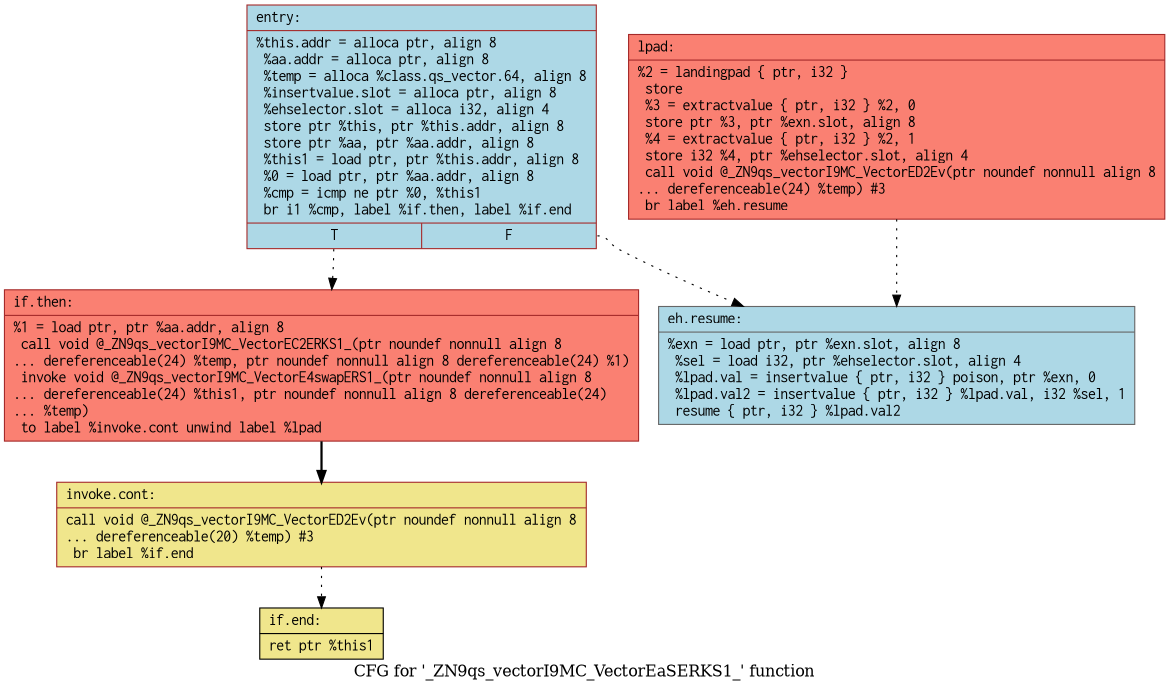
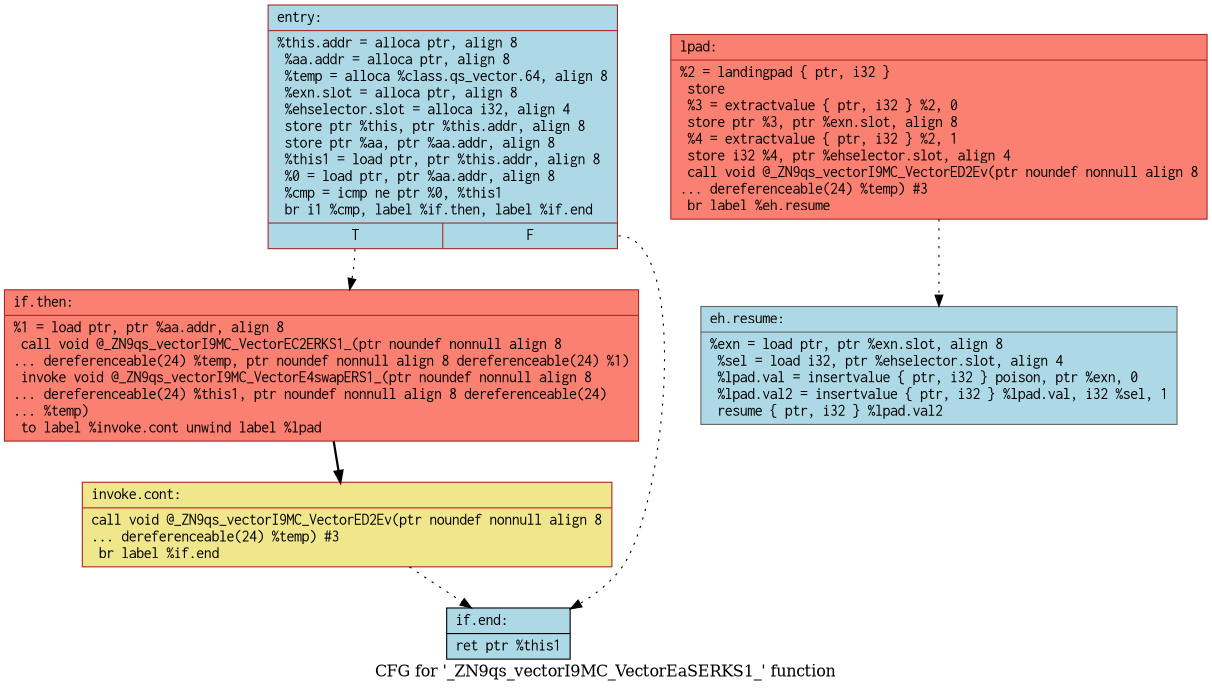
  digraph {
    label="CFG for '_ZN9qs_vectorI9MC_VectorEaSERKS1_' function"
    node [color=brown fillcolor=lightblue fontname=Courier shape=record style=filled]
    edge [style=dotted]
-   n1 [label="{entry:\l|  %this.addr = alloca ptr, align 8\l  %aa.addr = alloca ptr, align 8\l  %temp = alloca %class.qs_vector.64, align 8\l  %insertvalue.slot = alloca ptr, align 8\l  %ehselector.slot = alloca i32, align 4\l  store ptr %this, ptr %this.addr, align 8\l  store ptr %aa, ptr %aa.addr, align 8\l  %this1 = load ptr, ptr %this.addr, align 8\l  %0 = load ptr, ptr %aa.addr, align 8\l  %cmp = icmp ne ptr %0, %this1\l  br i1 %cmp, label %if.then, label %if.end\l|{<s0>T|<s1>F}}"]
+   n1 [label="{entry:\l|  %this.addr = alloca ptr, align 8\l  %aa.addr = alloca ptr, align 8\l  %temp = alloca %class.qs_vector.64, align 8\l  %exn.slot = alloca ptr, align 8\l  %ehselector.slot = alloca i32, align 4\l  store ptr %this, ptr %this.addr, align 8\l  store ptr %aa, ptr %aa.addr, align 8\l  %this1 = load ptr, ptr %this.addr, align 8\l  %0 = load ptr, ptr %aa.addr, align 8\l  %cmp = icmp ne ptr %0, %this1\l  br i1 %cmp, label %if.then, label %if.end\l|{<s0>T|<s1>F}}"]
    n2 [fillcolor=salmon label="{if.then:\l|  %1 = load ptr, ptr %aa.addr, align 8\l  call void @_ZN9qs_vectorI9MC_VectorEC2ERKS1_(ptr noundef nonnull align 8\l... dereferenceable(24) %temp, ptr noundef nonnull align 8 dereferenceable(24) %1)\l  invoke void @_ZN9qs_vectorI9MC_VectorE4swapERS1_(ptr noundef nonnull align 8\l... dereferenceable(24) %this1, ptr noundef nonnull align 8 dereferenceable(24)\l... %temp)\l          to label %invoke.cont unwind label %lpad\l}"]
-   n3 [color=black fillcolor=khaki label="{if.end:\l|  ret ptr %this1\l}"]
-   n4 [fillcolor=khaki label="{invoke.cont:\l|  call void @_ZN9qs_vectorI9MC_VectorED2Ev(ptr noundef nonnull align 8\l... dereferenceable(20) %temp) #3\l  br label %if.end\l}"]
+   n3 [color=black label="{if.end:\l|  ret ptr %this1\l}"]
+   n4 [fillcolor=khaki label="{invoke.cont:\l|  call void @_ZN9qs_vectorI9MC_VectorED2Ev(ptr noundef nonnull align 8\l... dereferenceable(24) %temp) #3\l  br label %if.end\l}"]
    n5 [fillcolor=salmon label="{lpad:\l|  %2 = landingpad \{ ptr, i32 \}\l          store\l  %3 = extractvalue \{ ptr, i32 \} %2, 0\l  store ptr %3, ptr %exn.slot, align 8\l  %4 = extractvalue \{ ptr, i32 \} %2, 1\l  store i32 %4, ptr %ehselector.slot, align 4\l  call void @_ZN9qs_vectorI9MC_VectorED2Ev(ptr noundef nonnull align 8\l... dereferenceable(24) %temp) #3\l  br label %eh.resume\l}"]
    n6 [color=gray40 label="{eh.resume:\l|  %exn = load ptr, ptr %exn.slot, align 8\l  %sel = load i32, ptr %ehselector.slot, align 4\l  %lpad.val = insertvalue \{ ptr, i32 \} poison, ptr %exn, 0\l  %lpad.val2 = insertvalue \{ ptr, i32 \} %lpad.val, i32 %sel, 1\l  resume \{ ptr, i32 \} %lpad.val2\l}"]
    n1 -> n2 [tailport=s0]
-   n1 -> n6 [tailport=s1]
+   n1 -> n3 [tailport=s1]
    n2 -> n4 [style=bold]
    n4 -> n3
    n5 -> n6
  }
